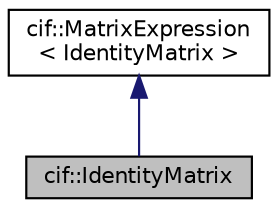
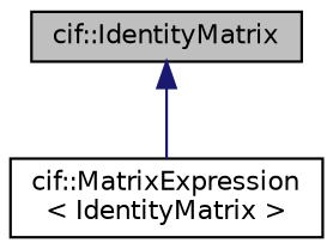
  digraph {
    node [color=black fontname=Helvetica fontsize=10 shape=record style=filled]
    n1 [fillcolor=grey75 fontcolor=black height=0.2 label="cif::IdentityMatrix" width=0.4]
    n2 [fillcolor=white height=0.2 label="cif::MatrixExpression\l\< IdentityMatrix \>" width=0.4]
-   n2 -> n1 [color=midnightblue dir=back fontname=Helvetica fontsize=10 labelfontname=Helvetica labelfontsize=10 style=solid]
+   n1 -> n2 [color=midnightblue dir=back fontname=Helvetica fontsize=10 labelfontname=Helvetica labelfontsize=10 style=solid]
  }
